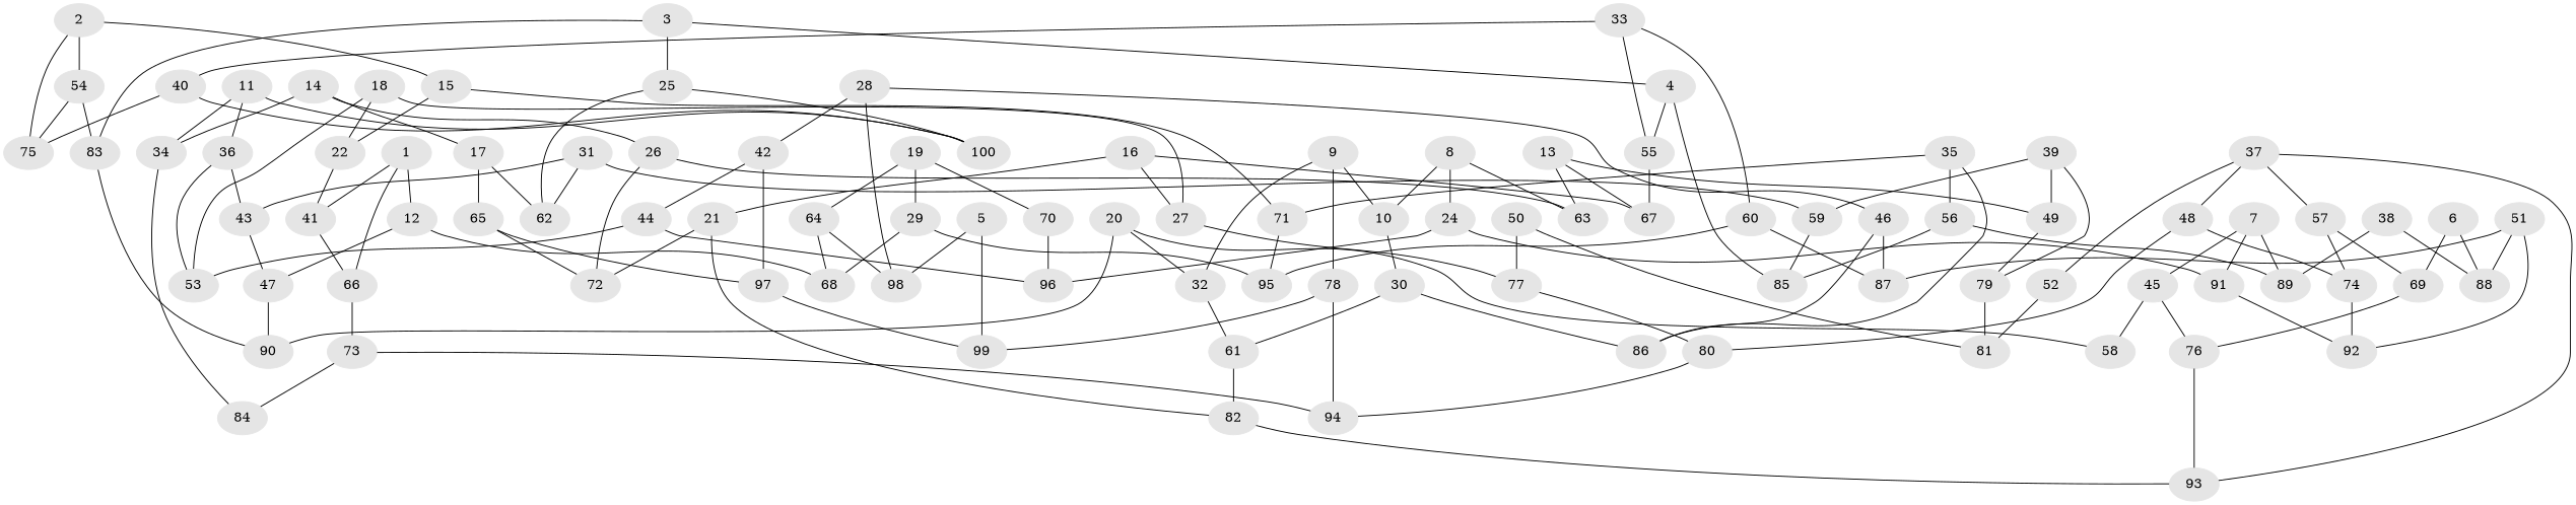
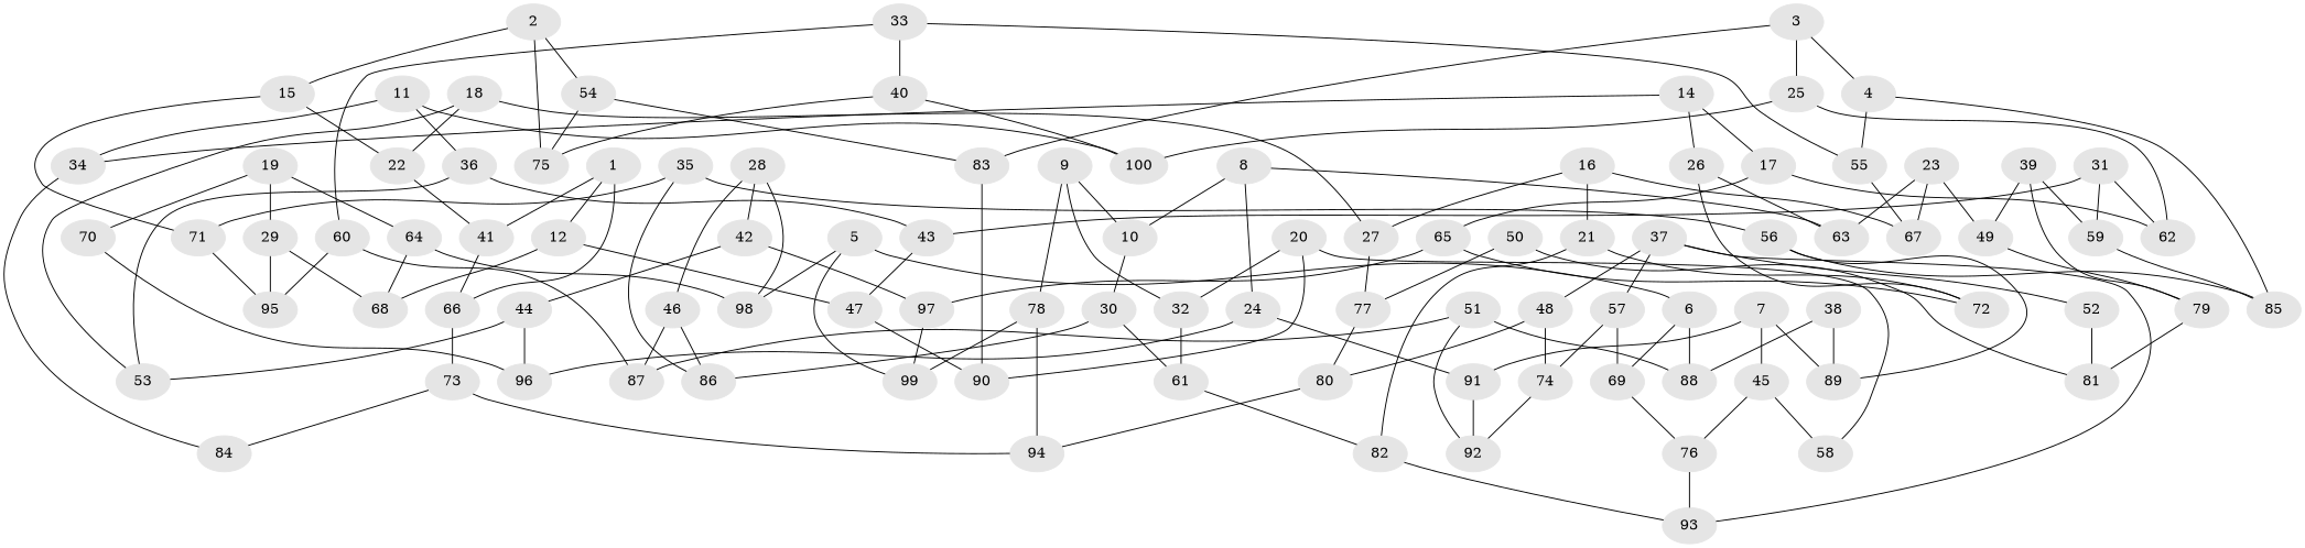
  graph {
    node [color=gray90 style=filled]
    1
    12
    41
    66
    47
    68
    73
    2
    15
    54
    75
    22
    71
    83
    3
    4
    25
    55
    85
    100
    62
    90
    67
    5
    6
    98
    99
    69
    88
    76
    7
    45
    89
    91
    58
    92
    8
    10
    24
    63
    30
    96
    9
    32
    78
    61
    94
    86
    11
    34
    36
    84
    53
    43
    38
    50
    77
    81
    70
    14
    17
    26
    65
    72
    95
    16
    21
    27
    82
    97
    18
    19
    29
    64
    20
    93
-   23 [label=13]
+   23
    49
    79
    80
    28
    42
    46
    44
    87
    31
    59
    33
    40
    60
    35
    56
    37
    48
    52
    57
    74
    39
    51
    1 -- 12
    1 -- 41
    1 -- 66
    12 -- 47
    12 -- 68
    41 -- 66
    66 -- 73
    47 -- 90
    73 -- 94
    73 -- 84
    2 -- 15
    2 -- 54
    2 -- 75
    15 -- 22
    15 -- 71
    54 -- 75
    54 -- 83
    22 -- 41
    71 -- 95
    83 -- 90
    3 -- 83
    3 -- 4
    3 -- 25
    4 -- 55
    4 -- 85
    25 -- 100
    25 -- 62
    55 -- 67
+   5 -- 6
    5 -- 98
    5 -- 99
    6 -- 69
    6 -- 88
    69 -- 76
    76 -- 93
    7 -- 45
    7 -- 89
    7 -- 91
    45 -- 76
    45 -- 58
    91 -- 92
    8 -- 10
    8 -- 24
    8 -- 63
    10 -- 30
    24 -- 91
    24 -- 96
    30 -- 61
    30 -- 86
    9 -- 10
    9 -- 32
    9 -- 78
    32 -- 61
    78 -- 99
    78 -- 94
    61 -- 82
    11 -- 100
    11 -- 34
    11 -- 36
    34 -- 84
    36 -- 53
    36 -- 43
    43 -- 47
    38 -- 88
    38 -- 89
    50 -- 77
    50 -- 81
    77 -- 80
    70 -- 96
    14 -- 34
    14 -- 17
    14 -- 26
    17 -- 62
    17 -- 65
    26 -- 63
    26 -- 72
    65 -- 72
    65 -- 97
    16 -- 67
    16 -- 21
    16 -- 27
    21 -- 72
    21 -- 82
    27 -- 77
    82 -- 93
    97 -- 99
    18 -- 22
    18 -- 53
    18 -- 27
    19 -- 70
    19 -- 29
    19 -- 64
    29 -- 68
    29 -- 95
    64 -- 68
    64 -- 98
    20 -- 90
    20 -- 58
    20 -- 32
    23 -- 67
    23 -- 63
    23 -- 49
    49 -- 79
    79 -- 81
    80 -- 94
    28 -- 98
    28 -- 42
    28 -- 46
    42 -- 97
    42 -- 44
    46 -- 86
    46 -- 87
    44 -- 96
    44 -- 53
    31 -- 62
    31 -- 43
    31 -- 59
    59 -- 85
    33 -- 55
    33 -- 40
    33 -- 60
    40 -- 75
    40 -- 100
    60 -- 95
    60 -- 87
    35 -- 71
    35 -- 86
    35 -- 56
    56 -- 85
    56 -- 89
    37 -- 93
    37 -- 48
    37 -- 52
    37 -- 57
    48 -- 80
    48 -- 74
    52 -- 81
    57 -- 69
    57 -- 74
    74 -- 92
    39 -- 49
    39 -- 79
    39 -- 59
    51 -- 88
    51 -- 92
    51 -- 87
  }
